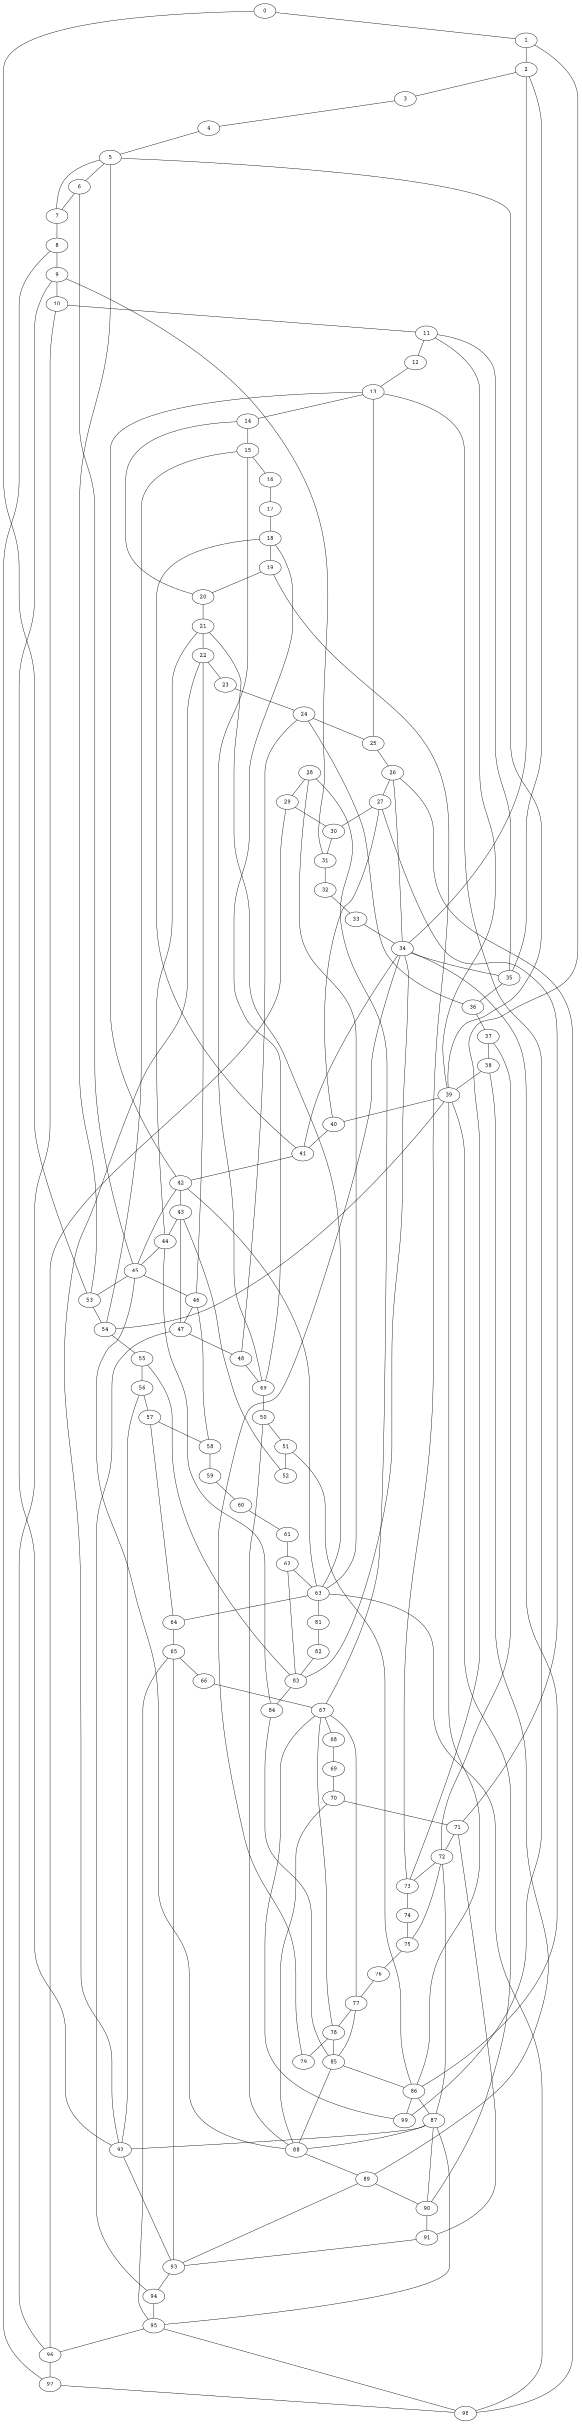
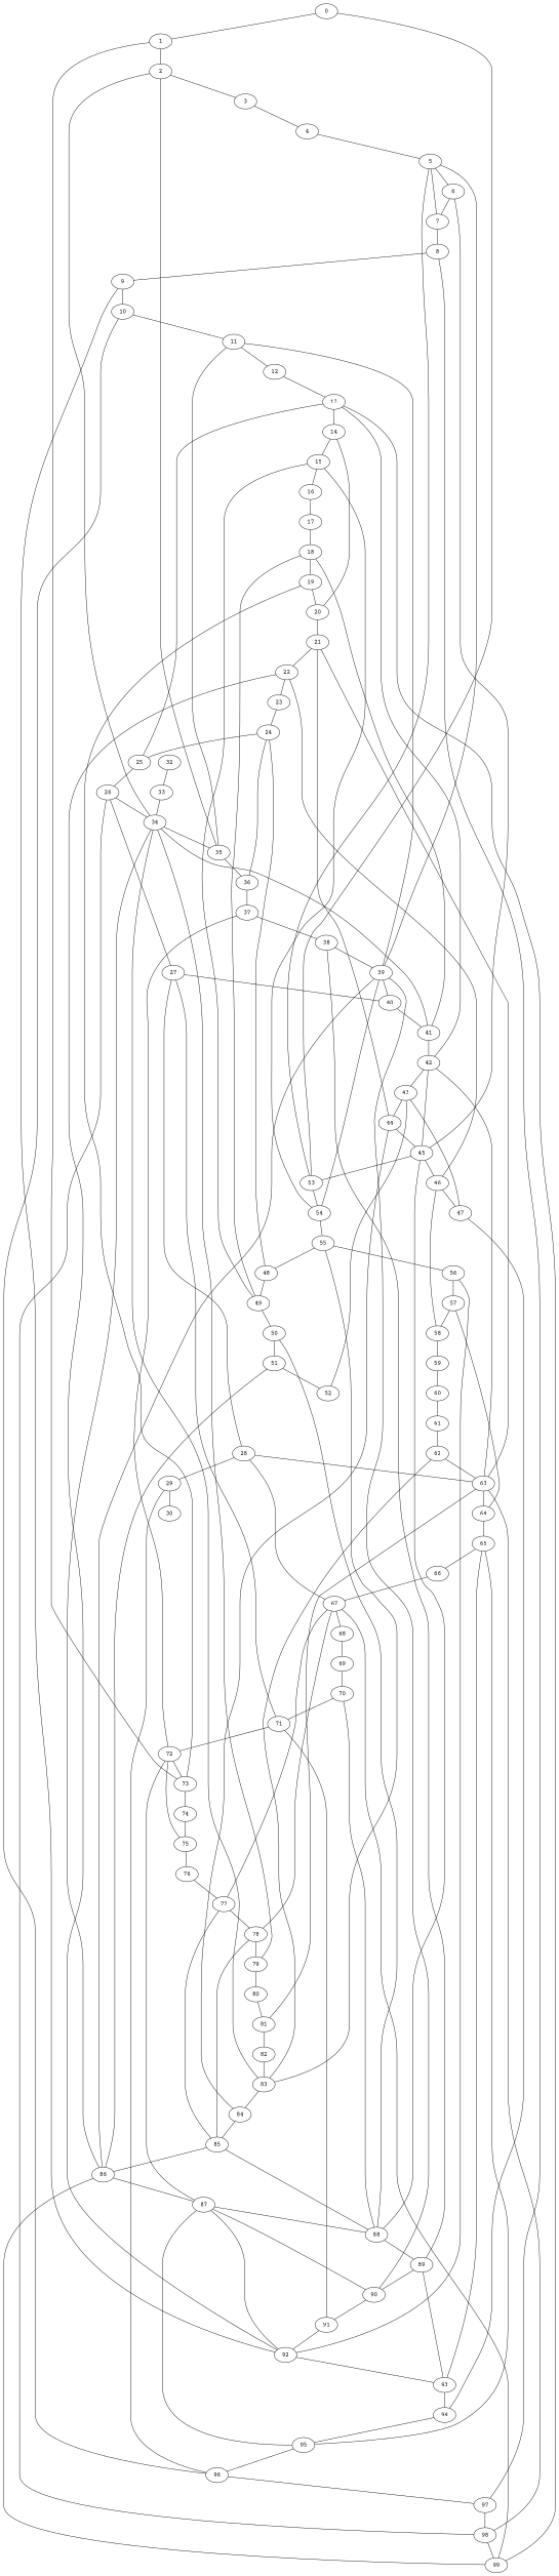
  graph {
    fontname="Courier Prime"
    node [fontname="Courier Prime"]
    edge [fontname="Courier Prime"]
    0
    1
    53
    2
    73
    54
    3
    34
    35
    74
    55
    4
    41
    83
    86
    79
    36
    75
    5
    42
    84
    99
    87
+   80
    37
    6
    39
    7
    45
    40
    90
    8
    46
    88
    91
    9
    97
    47
    58
    89
    10
-   31
    92
    98
    11
    96
    32
    93
    12
    33
    94
    13
    14
    25
    15
    20
    26
    63
    43
    16
    49
    21
    27
    51
    52
    64
    81
    44
    17
    50
    22
    18
    56
    19
    23
    24
    85
    65
    82
    48
    59
    72
    38
    28
    71
    29
    67
    30
    68
    78
    77
    69
    95
    76
    60
    57
    66
    61
    62
    70
    0 -- 1
    0 -- 53
    1 -- 2
    1 -- 73
    53 -- 54
    2 -- 3
    2 -- 34
    2 -- 35
    73 -- 74
    54 -- 55
    3 -- 4
    34 -- 35
    34 -- 41
    34 -- 83
    34 -- 86
    34 -- 79
    35 -- 36
    74 -- 75
    55 -- 83
    55 -- 56
    4 -- 5
    41 -- 42
    83 -- 84
    86 -- 99
    86 -- 87
+   79 -- 80
    36 -- 37
    75 -- 76
    5 -- 53
    5 -- 6
    5 -- 39
    5 -- 7
    42 -- 45
    42 -- 63
    42 -- 43
    84 -- 85
    87 -- 90
    87 -- 88
    87 -- 92
    87 -- 95
+   80 -- 81
    37 -- 72
    37 -- 38
    6 -- 7
    6 -- 45
    39 -- 54
    39 -- 86
    39 -- 40
    39 -- 90
    7 -- 8
    45 -- 53
    45 -- 46
    45 -- 88
    40 -- 41
    90 -- 91
    8 -- 9
    8 -- 97
    46 -- 47
    46 -- 58
    88 -- 89
-   91 -- 93
+   91 -- 92
    9 -- 10
-   9 -- 31
    9 -- 92
    97 -- 98
    47 -- 94
-   47 -- 48
+   55 -- 48
    58 -- 59
    89 -- 90
    89 -- 93
    10 -- 11
    10 -- 96
-   31 -- 32
    92 -- 93
-   98 -- 95
+   98 -- 99
    11 -- 35
    11 -- 39
    11 -- 12
    96 -- 97
    32 -- 33
    93 -- 94
    12 -- 13
    33 -- 34
    94 -- 95
    13 -- 42
    13 -- 99
    13 -- 14
    13 -- 25
    14 -- 15
    14 -- 20
    25 -- 26
    15 -- 54
    15 -- 16
    15 -- 49
    20 -- 21
    26 -- 34
    26 -- 98
    26 -- 27
    63 -- 98
    63 -- 64
    63 -- 81
    43 -- 47
    43 -- 52
    43 -- 44
    16 -- 17
    49 -- 50
    21 -- 63
    21 -- 44
    21 -- 22
    27 -- 40
-   27 -- 30
+   27 -- 28
    27 -- 71
    51 -- 86
    51 -- 52
    64 -- 65
    81 -- 82
    44 -- 84
    44 -- 45
    17 -- 18
    50 -- 88
    50 -- 51
    22 -- 46
    22 -- 92
    22 -- 23
    18 -- 41
    18 -- 49
    18 -- 19
    56 -- 92
    56 -- 57
    19 -- 73
    19 -- 20
    23 -- 24
    24 -- 36
    24 -- 25
    24 -- 48
    85 -- 86
    85 -- 88
    65 -- 93
    65 -- 95
    65 -- 66
    82 -- 83
    48 -- 49
    59 -- 60
    72 -- 73
    72 -- 75
    72 -- 87
    38 -- 39
    38 -- 89
    28 -- 63
    28 -- 29
    28 -- 67
    71 -- 91
    71 -- 72
    29 -- 96
    29 -- 30
    67 -- 99
    67 -- 68
    67 -- 78
    67 -- 77
-   30 -- 31
    68 -- 69
    78 -- 79
    78 -- 85
    77 -- 85
    77 -- 78
    69 -- 70
    95 -- 96
    76 -- 77
    60 -- 61
    57 -- 58
    57 -- 64
    66 -- 67
    61 -- 62
    62 -- 83
    62 -- 63
    70 -- 88
    70 -- 71
  }
